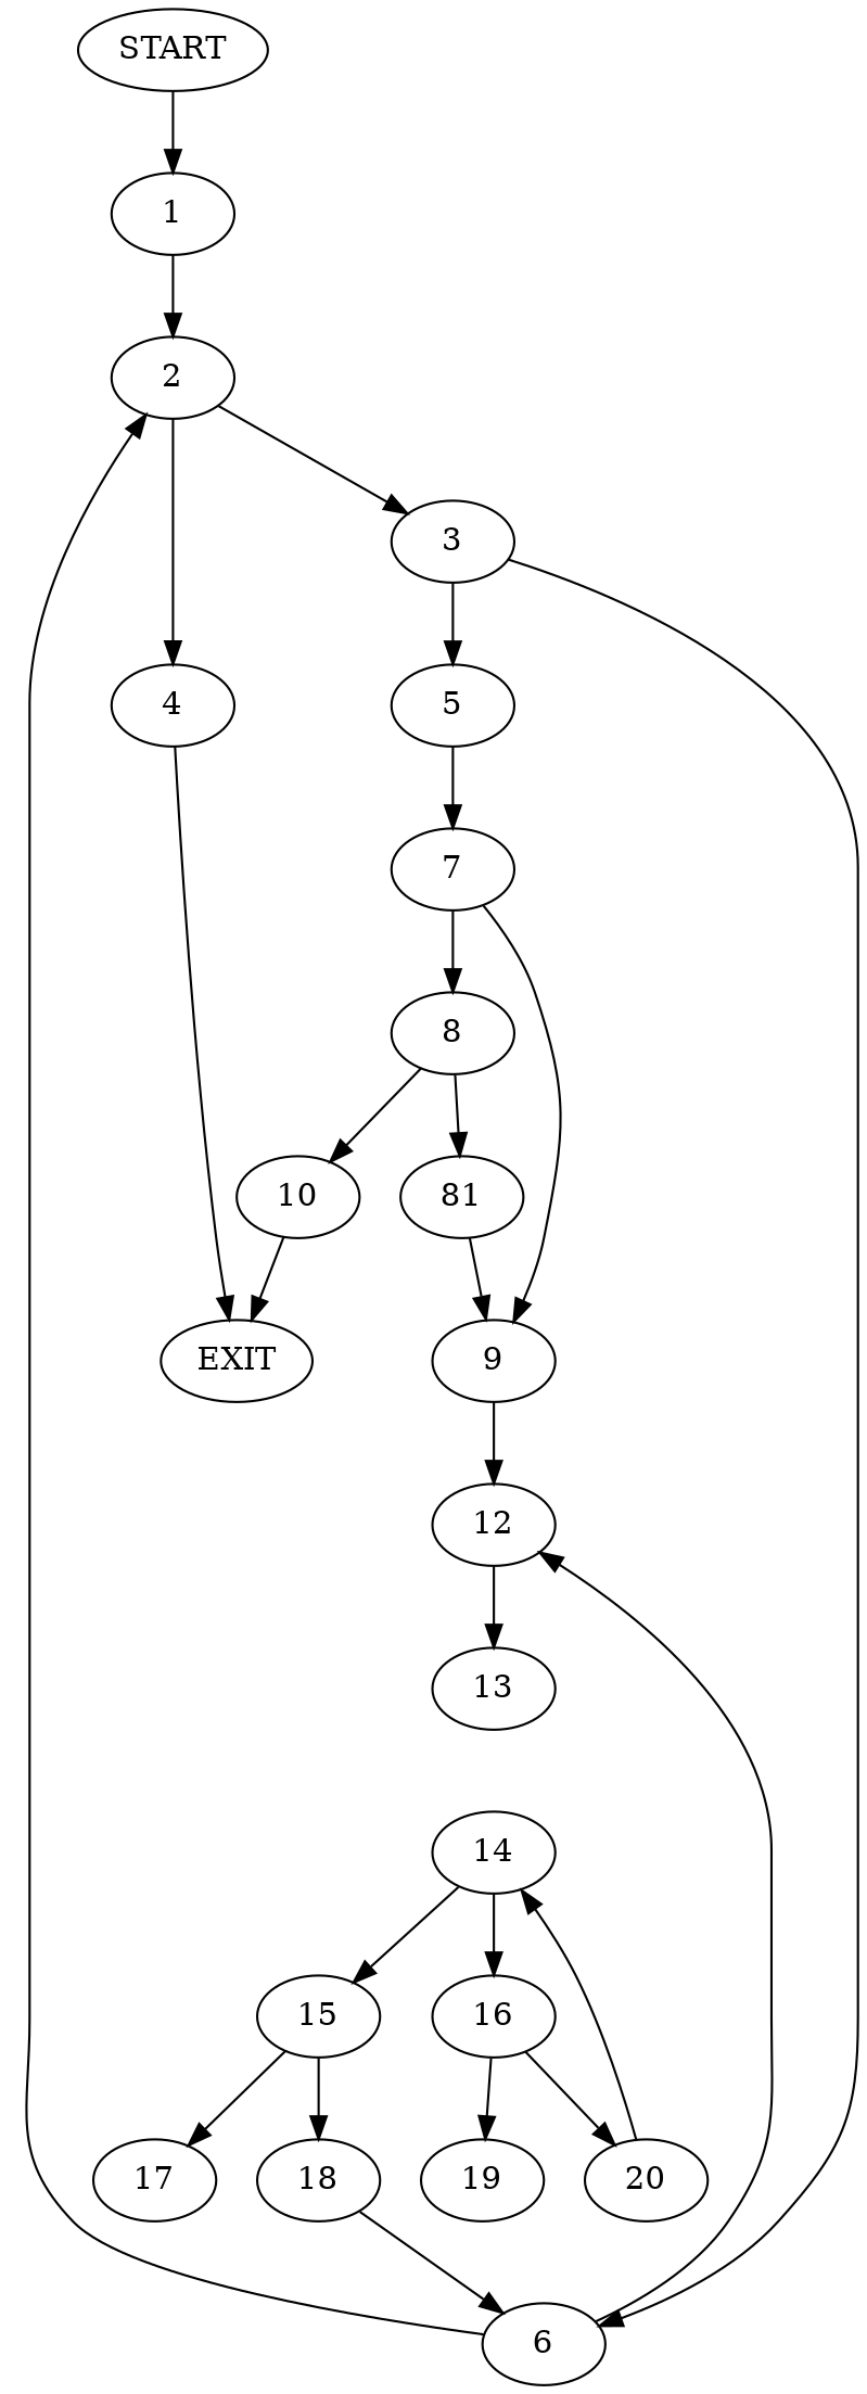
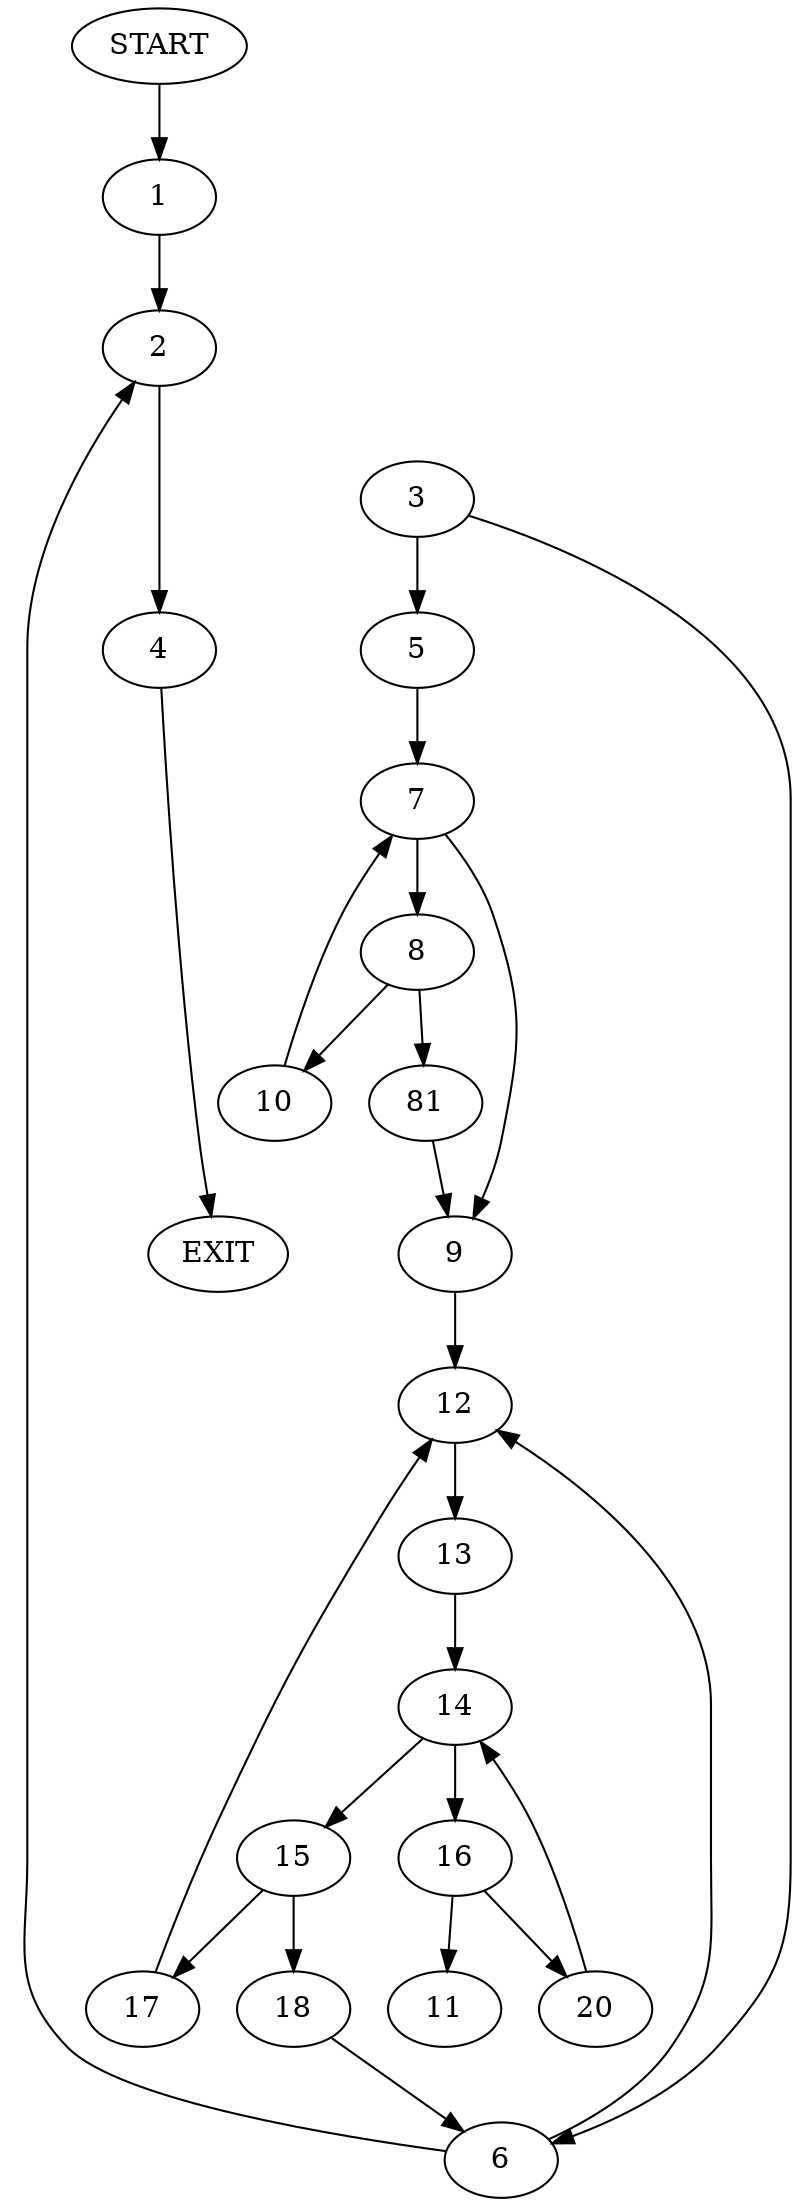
  digraph {
    n1 [label=START]
    1
    2
    n4 [label=EXIT]
    3
    4
    5
    6
    7
    12
    8
    9
    10
    n14 [label=81]
    13
    14
    15
    16
    17
    18
-   19
+   19 [label=11]
    20
    n1 -> 1
    1 -> 2
-   2 -> 3
    2 -> 4
    3 -> 5
    3 -> 6
    4 -> n4
    5 -> 7
    6 -> 2
    6 -> 12
    7 -> 8
    7 -> 9
    12 -> 13
    8 -> 10
    8 -> n14
    9 -> 12
-   10 -> n4
+   10 -> 7
    n14 -> 9
+   13 -> 14
    14 -> 15
    14 -> 16
    15 -> 17
    15 -> 18
    16 -> 19
    16 -> 20
+   17 -> 12
    18 -> 6
    20 -> 14
  }
